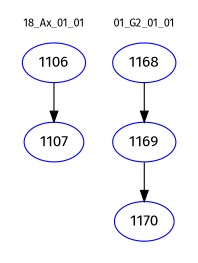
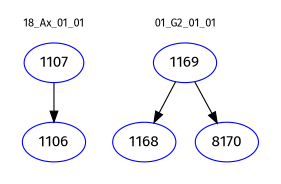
  digraph {
    fontname="Fira Sans"
    node [color=blue fontname="Fira Sans"]
    edge [color=black fontname="Fira Sans"]
    n1 [label=1107]
    n2 [label=1106]
    n3 [label=1169]
    n4 [label=1168]
-   n5 [label=1170]
+   n5 [label=8170]
    subgraph cluster_1 {
      color=white
      fontsize=10
      label="18_Ax_01_01"
      n1
      n2
    }
    subgraph cluster_2 {
      color=white
      fontsize=10
      label="01_G2_01_01"
      n3
      n4
      n5
    }
-   n2 -> n1
-   n4 -> n3
+   n1 -> n2
+   n3 -> n4
    n3 -> n5
  }
